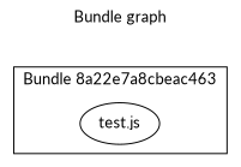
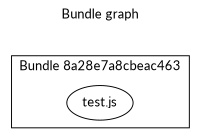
  digraph {
    label="Bundle graph"
    labelloc=t
    fontname=Lato
    "test.js" [fontname=Lato]
    subgraph cluster_1 {
-     label="Bundle 8a22e7a8cbeac463"
+     label="Bundle 8a28e7a8cbeac463"
      "test.js"
    }
  }
